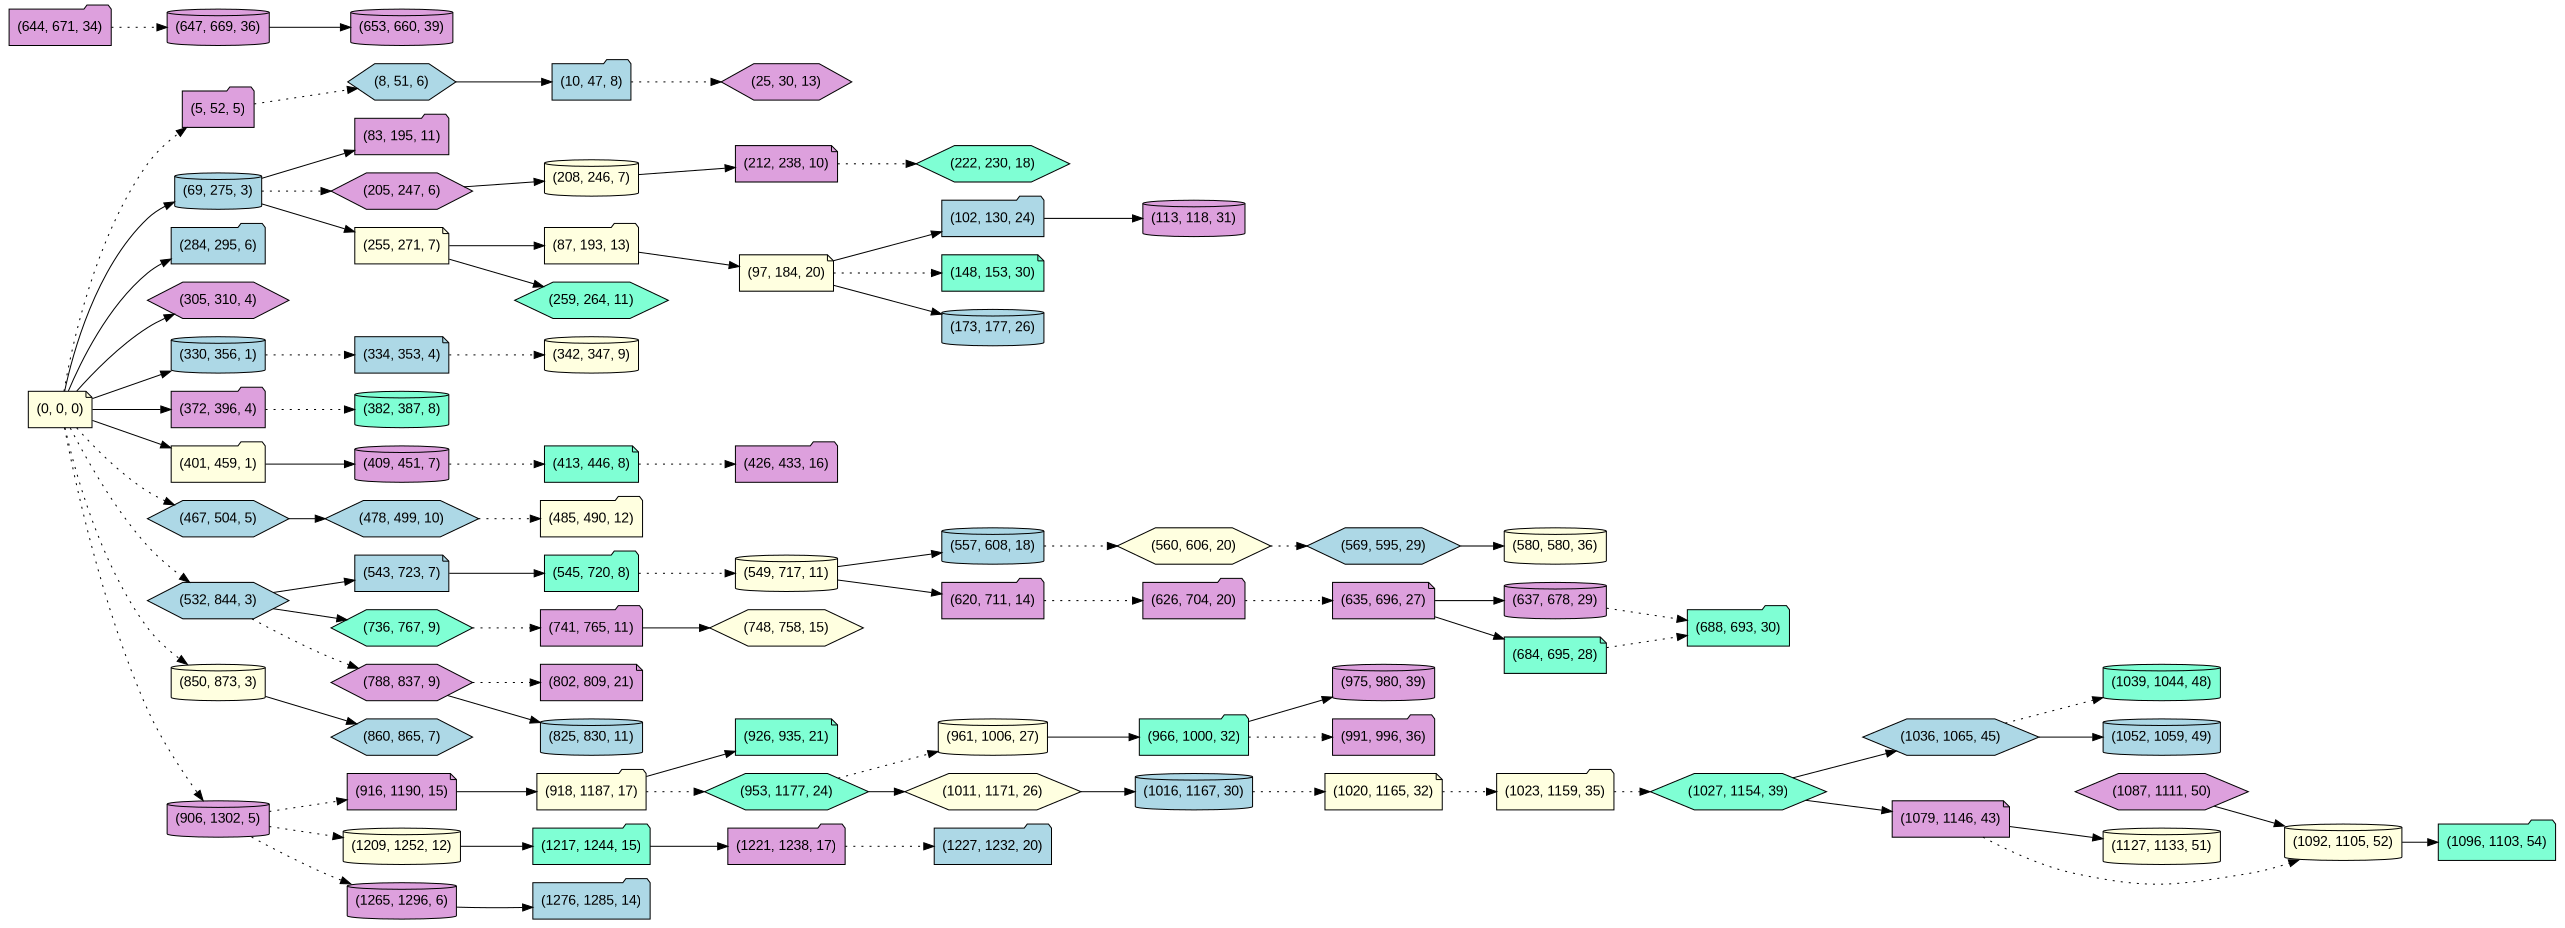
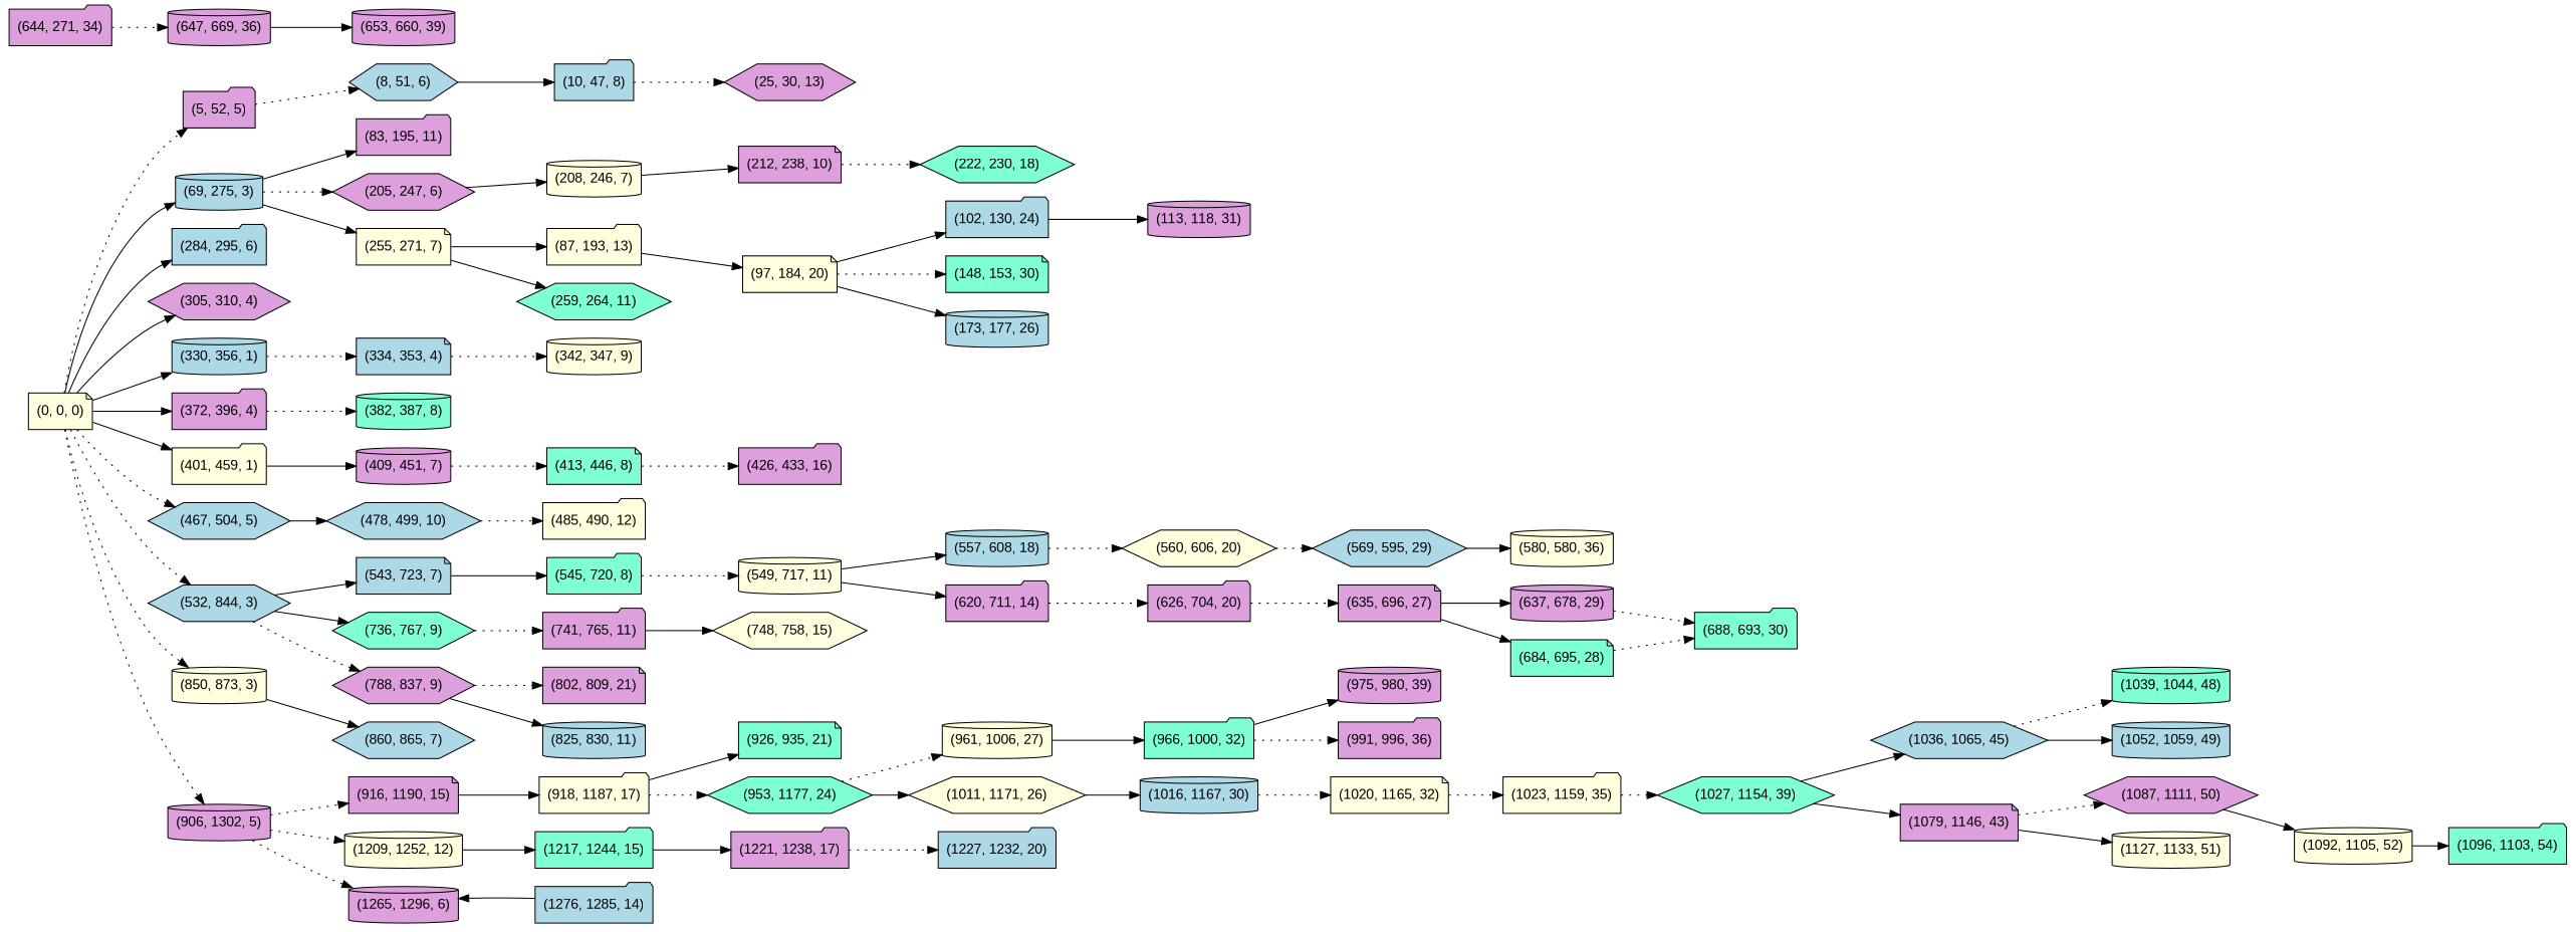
  digraph {
    fontname="Liberation Sans"
    rankdir=LR
    node [fillcolor=plum fontname="Liberation Sans" shape=cylinder style=filled]
    edge [fontname="Liberation Sans" style=solid]
    "(0, 0, 0)" [fillcolor=lightyellow shape=note]
    "(5, 52, 5)" [shape=folder]
    "(69, 275, 3)" [fillcolor=lightblue]
    "(284, 295, 6)" [fillcolor=lightblue shape=folder]
    "(305, 310, 4)" [shape=hexagon]
    "(330, 356, 1)" [fillcolor=lightblue]
    "(372, 396, 4)" [shape=folder]
    "(401, 459, 1)" [fillcolor=lightyellow shape=folder]
    "(467, 504, 5)" [fillcolor=lightblue shape=hexagon]
    "(532, 844, 3)" [fillcolor=lightblue shape=hexagon]
    "(850, 873, 3)" [fillcolor=lightyellow]
    "(906, 1302, 5)"
    "(8, 51, 6)" [fillcolor=lightblue shape=hexagon]
    "(83, 195, 11)" [shape=folder]
    "(205, 247, 6)" [shape=hexagon]
    "(255, 271, 7)" [fillcolor=lightyellow shape=note]
    "(334, 353, 4)" [fillcolor=lightblue shape=note]
    "(382, 387, 8)" [fillcolor=aquamarine]
    "(409, 451, 7)"
    "(478, 499, 10)" [fillcolor=lightblue shape=hexagon]
    "(543, 723, 7)" [fillcolor=lightblue shape=note]
    "(736, 767, 9)" [fillcolor=aquamarine shape=hexagon]
    "(788, 837, 9)" [shape=hexagon]
    "(860, 865, 7)" [fillcolor=lightblue shape=hexagon]
    "(916, 1190, 15)" [shape=note]
    "(1209, 1252, 12)" [fillcolor=lightyellow]
    "(1265, 1296, 6)"
    "(10, 47, 8)" [fillcolor=lightblue shape=folder]
    "(25, 30, 13)" [shape=hexagon]
    "(208, 246, 7)" [fillcolor=lightyellow]
    "(87, 193, 13)" [fillcolor=lightyellow shape=folder]
    "(259, 264, 11)" [fillcolor=aquamarine shape=hexagon]
    "(97, 184, 20)" [fillcolor=lightyellow shape=note]
    "(102, 130, 24)" [fillcolor=lightblue shape=folder]
    "(148, 153, 30)" [fillcolor=aquamarine shape=note]
    "(173, 177, 26)" [fillcolor=lightblue]
    "(113, 118, 31)"
    "(212, 238, 10)" [shape=note]
    "(222, 230, 18)" [fillcolor=aquamarine shape=hexagon]
    "(342, 347, 9)" [fillcolor=lightyellow]
    "(413, 446, 8)" [fillcolor=aquamarine shape=note]
    "(426, 433, 16)" [shape=folder]
    "(485, 490, 12)" [fillcolor=lightyellow shape=folder]
    "(545, 720, 8)" [fillcolor=aquamarine shape=folder]
    "(741, 765, 11)" [shape=folder]
    "(802, 809, 21)" [shape=note]
    "(825, 830, 11)" [fillcolor=lightblue]
    "(549, 717, 11)" [fillcolor=lightyellow]
    "(557, 608, 18)" [fillcolor=lightblue]
    "(620, 711, 14)" [shape=folder]
    "(560, 606, 20)" [fillcolor=lightyellow shape=hexagon]
    "(626, 704, 20)" [shape=folder]
    "(569, 595, 29)" [fillcolor=lightblue shape=hexagon]
    n54 [fillcolor=lightyellow label="(580, 580, 36)"]
    "(635, 696, 27)" [shape=note]
    "(637, 678, 29)"
    "(684, 695, 28)" [fillcolor=aquamarine shape=note]
    "(688, 693, 30)" [fillcolor=aquamarine shape=folder]
-   "(644, 671, 34)" [shape=folder]
+   "(644, 671, 34)" [shape=folder label="(644, 271, 34)"]
    "(647, 669, 36)"
    "(653, 660, 39)"
    "(748, 758, 15)" [fillcolor=lightyellow shape=hexagon]
    "(918, 1187, 17)" [fillcolor=lightyellow shape=folder]
    "(1217, 1244, 15)" [fillcolor=aquamarine shape=folder]
    "(1276, 1285, 14)" [fillcolor=lightblue shape=folder]
    "(926, 935, 21)" [fillcolor=aquamarine shape=note]
    "(953, 1177, 24)" [fillcolor=aquamarine shape=hexagon]
    "(961, 1006, 27)" [fillcolor=lightyellow]
    "(1011, 1171, 26)" [fillcolor=lightyellow shape=hexagon]
    "(966, 1000, 32)" [fillcolor=aquamarine shape=folder]
    "(1016, 1167, 30)" [fillcolor=lightblue]
    "(975, 980, 39)"
    "(991, 996, 36)" [shape=folder]
    "(1020, 1165, 32)" [fillcolor=lightyellow shape=note]
    "(1023, 1159, 35)" [fillcolor=lightyellow shape=folder]
    "(1027, 1154, 39)" [fillcolor=aquamarine shape=hexagon]
    "(1036, 1065, 45)" [fillcolor=lightblue shape=hexagon]
    "(1079, 1146, 43)" [shape=note]
    "(1039, 1044, 48)" [fillcolor=aquamarine]
    "(1052, 1059, 49)" [fillcolor=lightblue]
    "(1087, 1111, 50)" [shape=hexagon]
    "(1127, 1133, 51)" [fillcolor=lightyellow]
    "(1092, 1105, 52)" [fillcolor=lightyellow]
    "(1096, 1103, 54)" [fillcolor=aquamarine shape=folder]
    "(1221, 1238, 17)" [shape=folder]
    "(1227, 1232, 20)" [fillcolor=lightblue shape=folder]
    "(0, 0, 0)" -> "(5, 52, 5)" [style=dotted]
    "(0, 0, 0)" -> "(69, 275, 3)"
    "(0, 0, 0)" -> "(284, 295, 6)"
    "(0, 0, 0)" -> "(305, 310, 4)"
    "(0, 0, 0)" -> "(330, 356, 1)"
    "(0, 0, 0)" -> "(372, 396, 4)"
    "(0, 0, 0)" -> "(401, 459, 1)"
    "(0, 0, 0)" -> "(467, 504, 5)" [style=dotted]
    "(0, 0, 0)" -> "(532, 844, 3)" [style=dotted]
    "(0, 0, 0)" -> "(850, 873, 3)" [style=dotted]
    "(0, 0, 0)" -> "(906, 1302, 5)" [style=dotted]
    "(5, 52, 5)" -> "(8, 51, 6)" [style=dotted]
    "(69, 275, 3)" -> "(83, 195, 11)"
    "(69, 275, 3)" -> "(205, 247, 6)" [style=dotted]
    "(69, 275, 3)" -> "(255, 271, 7)"
    "(330, 356, 1)" -> "(334, 353, 4)" [style=dotted]
    "(372, 396, 4)" -> "(382, 387, 8)" [style=dotted]
    "(401, 459, 1)" -> "(409, 451, 7)"
    "(467, 504, 5)" -> "(478, 499, 10)"
    "(532, 844, 3)" -> "(543, 723, 7)"
    "(532, 844, 3)" -> "(736, 767, 9)"
    "(532, 844, 3)" -> "(788, 837, 9)" [style=dotted]
    "(850, 873, 3)" -> "(860, 865, 7)"
    "(906, 1302, 5)" -> "(916, 1190, 15)" [style=dotted]
    "(906, 1302, 5)" -> "(1209, 1252, 12)" [style=dotted]
    "(906, 1302, 5)" -> "(1265, 1296, 6)" [style=dotted]
    "(8, 51, 6)" -> "(10, 47, 8)"
    "(205, 247, 6)" -> "(208, 246, 7)"
    "(255, 271, 7)" -> "(87, 193, 13)"
    "(255, 271, 7)" -> "(259, 264, 11)"
    "(334, 353, 4)" -> "(342, 347, 9)" [style=dotted]
    "(409, 451, 7)" -> "(413, 446, 8)" [style=dotted]
    "(478, 499, 10)" -> "(485, 490, 12)" [style=dotted]
    "(543, 723, 7)" -> "(545, 720, 8)"
    "(736, 767, 9)" -> "(741, 765, 11)" [style=dotted]
    "(788, 837, 9)" -> "(802, 809, 21)" [style=dotted]
    "(788, 837, 9)" -> "(825, 830, 11)"
    "(916, 1190, 15)" -> "(918, 1187, 17)"
    "(1209, 1252, 12)" -> "(1217, 1244, 15)"
-   "(1265, 1296, 6)" -> "(1276, 1285, 14)"
+   "(1276, 1285, 14)" -> "(1265, 1296, 6)"
    "(10, 47, 8)" -> "(25, 30, 13)" [style=dotted]
    "(208, 246, 7)" -> "(212, 238, 10)"
    "(87, 193, 13)" -> "(97, 184, 20)"
    "(97, 184, 20)" -> "(102, 130, 24)"
    "(97, 184, 20)" -> "(148, 153, 30)" [style=dotted]
    "(97, 184, 20)" -> "(173, 177, 26)"
    "(102, 130, 24)" -> "(113, 118, 31)"
    "(212, 238, 10)" -> "(222, 230, 18)" [style=dotted]
    "(413, 446, 8)" -> "(426, 433, 16)" [style=dotted]
    "(545, 720, 8)" -> "(549, 717, 11)" [style=dotted]
    "(741, 765, 11)" -> "(748, 758, 15)"
    "(549, 717, 11)" -> "(557, 608, 18)"
    "(549, 717, 11)" -> "(620, 711, 14)"
    "(557, 608, 18)" -> "(560, 606, 20)" [style=dotted]
    "(620, 711, 14)" -> "(626, 704, 20)" [style=dotted]
    "(560, 606, 20)" -> "(569, 595, 29)" [style=dotted]
    "(626, 704, 20)" -> "(635, 696, 27)" [style=dotted]
    "(569, 595, 29)" -> n54
    "(635, 696, 27)" -> "(637, 678, 29)"
    "(635, 696, 27)" -> "(684, 695, 28)"
    "(637, 678, 29)" -> "(688, 693, 30)" [style=dotted]
    "(684, 695, 28)" -> "(688, 693, 30)" [style=dotted]
    "(644, 671, 34)" -> "(647, 669, 36)" [style=dotted]
    "(647, 669, 36)" -> "(653, 660, 39)"
    "(918, 1187, 17)" -> "(926, 935, 21)"
    "(918, 1187, 17)" -> "(953, 1177, 24)" [style=dotted]
    "(1217, 1244, 15)" -> "(1221, 1238, 17)"
    "(953, 1177, 24)" -> "(961, 1006, 27)" [style=dotted]
    "(953, 1177, 24)" -> "(1011, 1171, 26)"
    "(961, 1006, 27)" -> "(966, 1000, 32)"
    "(1011, 1171, 26)" -> "(1016, 1167, 30)"
    "(966, 1000, 32)" -> "(975, 980, 39)"
    "(966, 1000, 32)" -> "(991, 996, 36)" [style=dotted]
    "(1016, 1167, 30)" -> "(1020, 1165, 32)" [style=dotted]
    "(1020, 1165, 32)" -> "(1023, 1159, 35)" [style=dotted]
    "(1023, 1159, 35)" -> "(1027, 1154, 39)" [style=dotted]
    "(1027, 1154, 39)" -> "(1036, 1065, 45)"
    "(1027, 1154, 39)" -> "(1079, 1146, 43)"
    "(1036, 1065, 45)" -> "(1039, 1044, 48)" [style=dotted]
    "(1036, 1065, 45)" -> "(1052, 1059, 49)"
-   "(1079, 1146, 43)" -> "(1092, 1105, 52)" [style=dotted]
+   "(1079, 1146, 43)" -> "(1087, 1111, 50)" [style=dotted]
    "(1079, 1146, 43)" -> "(1127, 1133, 51)"
    "(1087, 1111, 50)" -> "(1092, 1105, 52)"
    "(1092, 1105, 52)" -> "(1096, 1103, 54)"
    "(1221, 1238, 17)" -> "(1227, 1232, 20)" [style=dotted]
  }
